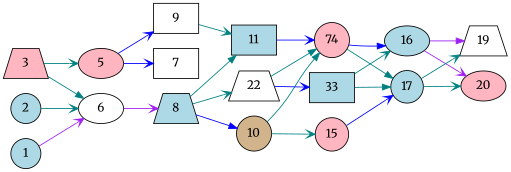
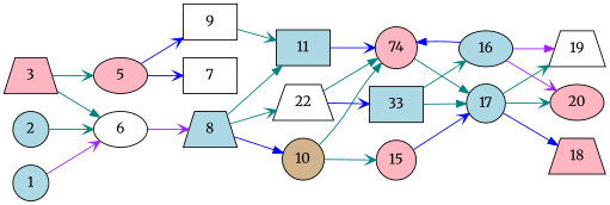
  digraph {
    fontname=Merriweather
    rankdir=LR
    node [alpha=0.12 fillcolor=lightblue fontname=Merriweather shape=circle style=filled]
    edge [arrowhead=vee color=teal fontname=Merriweather]
    1 [expect_size=43132928]
    6 [alpha=0.20 expect_size=47394816 fillcolor=white shape=ellipse]
    8 [alpha=0.11 expect_size=19502080 shape=trapezium]
    10 [alpha=0.11 expect_size=29899776 fillcolor=tan]
    11 [alpha=0.10 expect_size=17725440 shape=box]
    n6 [expect_size=46802944 fillcolor=white label=22 shape=trapezium]
    2 [alpha=0.18 expect_size=17326080]
    3 [alpha=0.03 expect_size=35999744 fillcolor=lightpink shape=trapezium]
    5 [alpha=0.01 expect_size=29165568 fillcolor=lightpink shape=ellipse]
    7 [alpha=0.05 expect_size=34852864 fillcolor=white shape=box]
    9 [alpha=0.02 expect_size=51940352 fillcolor=white shape=box]
    n12 [alpha=0.05 expect_size=48035840 fillcolor=lightpink label=74]
    15 [expect_size=45636608 fillcolor=lightpink]
    n14 [alpha=0.08 expect_size=41043968 label=33 shape=box]
    16 [alpha=0.11 expect_size=46899200 shape=ellipse]
    17 [alpha=0.10 expect_size=46886912]
    19 [alpha=0.06 expect_size=37953536 fillcolor=white shape=trapezium]
    20 [alpha=0.18 expect_size=41688064 fillcolor=lightpink shape=ellipse]
+   18 [alpha=0.10 expect_size=12135424 fillcolor=lightpink shape=trapezium]
    1 -> 6 [color=purple]
    6 -> 8 [color=purple]
    8 -> 10 [arrowhead=normal color=blue]
    8 -> 11 [arrowhead=normal]
    8 -> n6
    10 -> n12 [arrowhead=normal]
    10 -> 15
    11 -> n12 [color=blue]
    n6 -> n12 [arrowhead=normal]
    n6 -> n14 [color=blue]
    2 -> 6
    3 -> 6 [arrowhead=normal]
    3 -> 5
    5 -> 7 [color=blue]
    5 -> 9 [color=blue]
    9 -> 11
-   n12 -> 16 [arrowhead=normal color=blue]
+   16 -> n12 [arrowhead=normal color=blue]
    n12 -> 17 [arrowhead=normal]
    15 -> 17 [color=blue]
    n14 -> 16
    n14 -> 17 [arrowhead=normal]
    16 -> 19 [arrowhead=normal color=purple]
    16 -> 20 [color=purple]
    17 -> 19
    17 -> 20
+   17 -> 18 [arrowhead=normal color=blue]
  }
